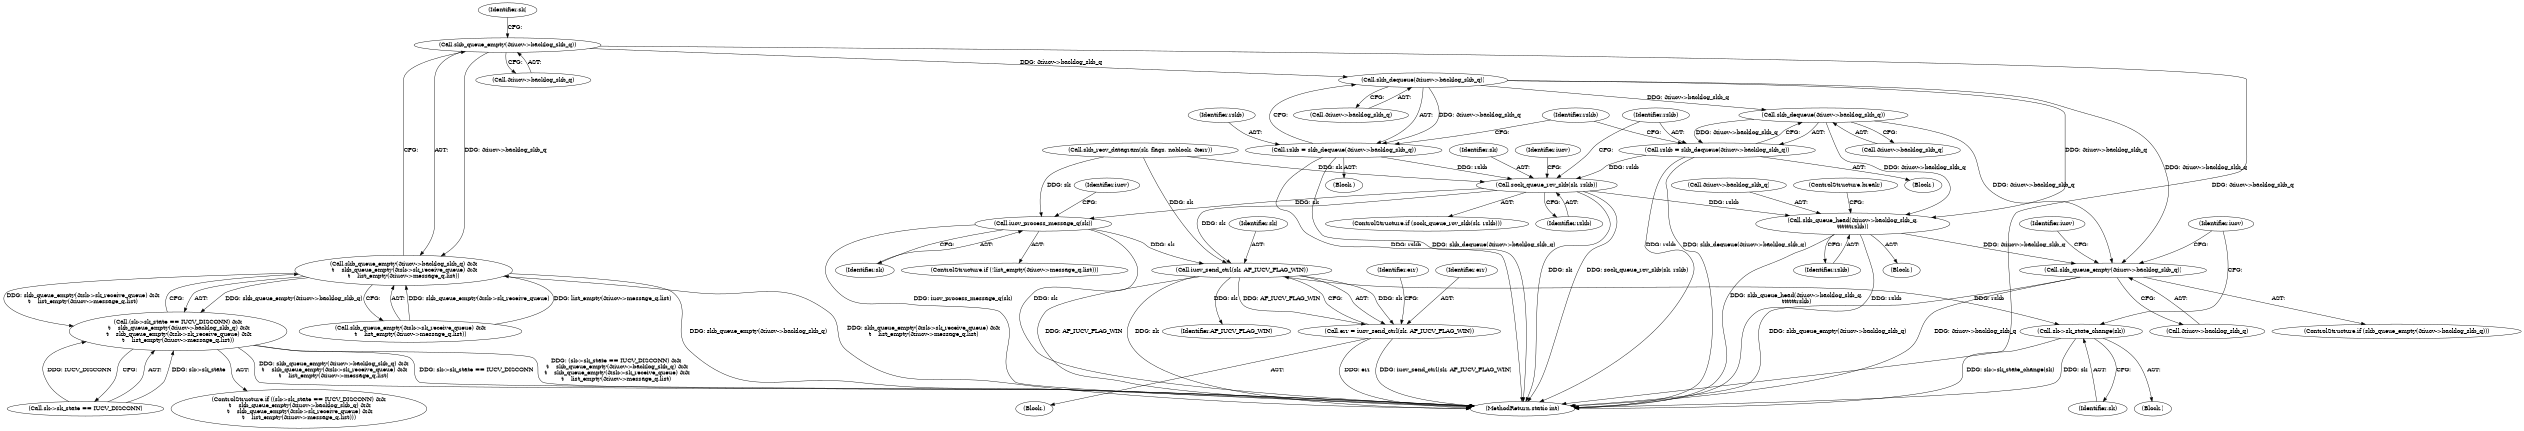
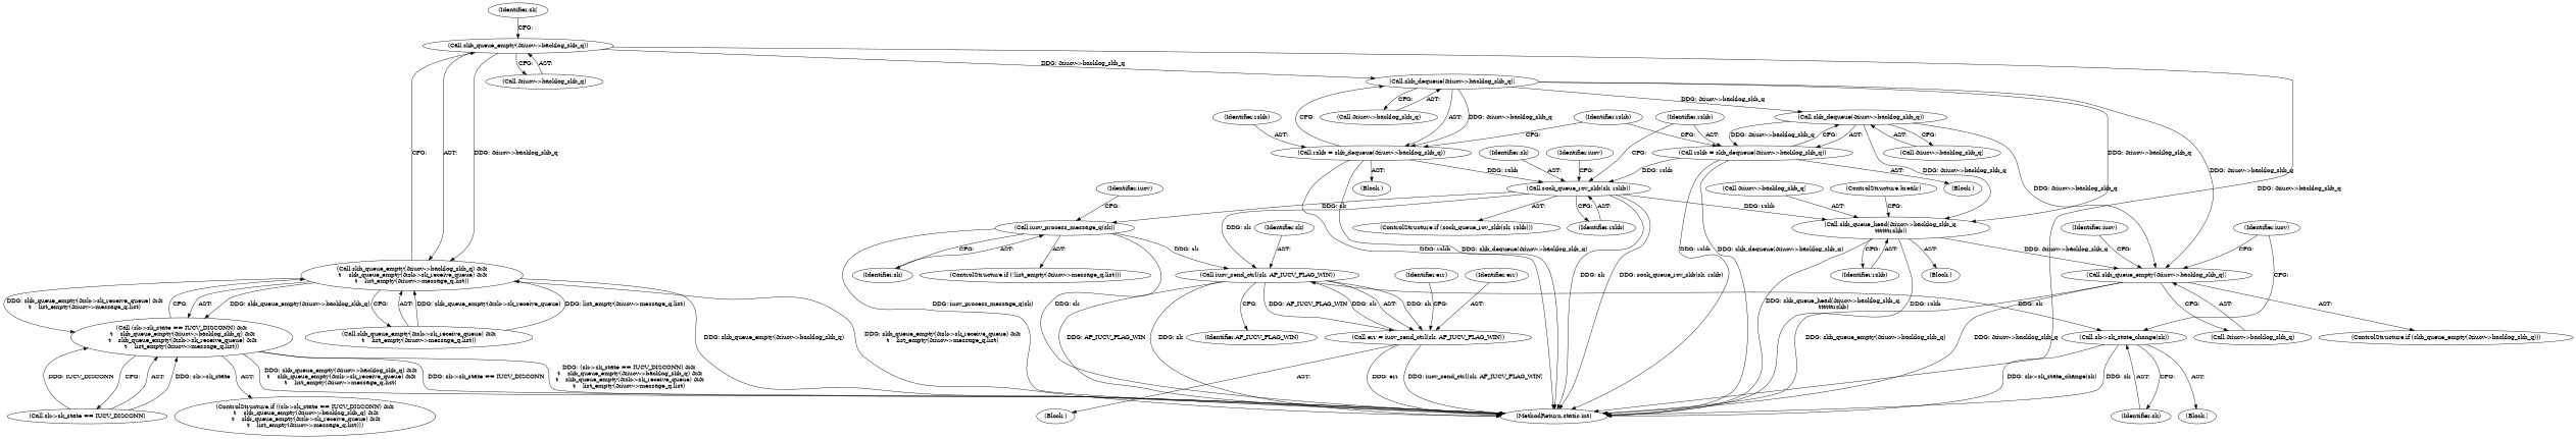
  digraph {
    n1 [label="(Call,skb_queue_empty(&iucv->backlog_skb_q))"]
    n2 [label="(Call,skb_queue_empty(&iucv->backlog_skb_q) &&\n \t    skb_queue_empty(&sk->sk_receive_queue) &&\n\t    list_empty(&iucv->message_q.list))"]
    n3 [label="(Call,skb_dequeue(&iucv->backlog_skb_q))"]
    n4 [label="(Call,&iucv->backlog_skb_q)"]
    n5 [label="(MethodReturn,static int)"]
    n6 [label="(Call,(sk->sk_state == IUCV_DISCONN) &&\n \t    skb_queue_empty(&iucv->backlog_skb_q) &&\n \t    skb_queue_empty(&sk->sk_receive_queue) &&\n\t    list_empty(&iucv->message_q.list))"]
    n7 [label="(Call,skb_queue_empty(&sk->sk_receive_queue) &&\n\t    list_empty(&iucv->message_q.list))"]
    n8 [label="(Call,rskb = skb_dequeue(&iucv->backlog_skb_q))"]
    n9 [label="(Call,skb_queue_head(&iucv->backlog_skb_q,\n\t\t\t\t\t\trskb))"]
    n10 [label="(Call,skb_queue_empty(&iucv->backlog_skb_q))"]
    n11 [label="(Call,skb_dequeue(&iucv->backlog_skb_q))"]
    n12 [label="(Call,&iucv->backlog_skb_q)"]
    n13 [label="(ControlStructure,if ((sk->sk_state == IUCV_DISCONN) &&\n \t    skb_queue_empty(&iucv->backlog_skb_q) &&\n \t    skb_queue_empty(&sk->sk_receive_queue) &&\n\t    list_empty(&iucv->message_q.list)))"]
    n14 [label="(Call,sk->sk_state == IUCV_DISCONN)"]
    n15 [label="(Call,sock_queue_rcv_skb(sk, rskb))"]
    n16 [label="(Block,)"]
    n17 [label="(Block,)"]
    n18 [label="(Identifier,rskb)"]
    n19 [label="(ControlStructure,if (skb_queue_empty(&iucv->backlog_skb_q)))"]
    n20 [label="(Call,&iucv->backlog_skb_q)"]
    n21 [label="(Call,rskb = skb_dequeue(&iucv->backlog_skb_q))"]
    n22 [label="(Call,&iucv->backlog_skb_q)"]
    n23 [label="(Call,iucv_process_message_q(sk))"]
    n24 [label="(Call,iucv_send_ctrl(sk, AF_IUCV_FLAG_WIN))"]
    n25 [label="(Identifier,rskb)"]
    n26 [label="(ControlStructure,if (sock_queue_rcv_skb(sk, rskb)))"]
    n27 [label="(Identifier,sk)"]
    n28 [label="(ControlStructure,if (!list_empty(&iucv->message_q.list)))"]
    n29 [label="(Call,err = iucv_send_ctrl(sk, AF_IUCV_FLAG_WIN))"]
    n30 [label="(Call,sk->sk_state_change(sk))"]
    n31 [label="(Identifier,AF_IUCV_FLAG_WIN)"]
    n32 [label="(Block,)"]
    n33 [label="(Identifier,sk)"]
    n34 [label="(Block,)"]
    n35 [label="(Block,)"]
    n36 [label="(ControlStructure,break;)"]
    n37 [label="(Identifier,iucv)"]
    n38 [label="(Identifier,sk)"]
    n39 [label="(Identifier,iucv)"]
    n40 [label="(Identifier,sk)"]
-   n41 [label="(Call,skb_recv_datagram(sk, flags, noblock, &err))"]
    n42 [label="(Call,&iucv->backlog_skb_q)"]
    n43 [label="(Identifier,err)"]
    n44 [label="(Identifier,iucv)"]
    n45 [label="(Identifier,rskb)"]
    n46 [label="(Identifier,rskb)"]
    n47 [label="(Identifier,rskb)"]
    n48 [label="(Identifier,err)"]
    n49 [label="(Identifier,sk)"]
    n50 [label="(Identifier,iucv)"]
    n1 -> n2 [label="AST: "]
    n1 -> n2 [label="DDG: &iucv->backlog_skb_q"]
    n1 -> n3 [label="DDG: &iucv->backlog_skb_q"]
    n1 -> n4 [label="CFG: "]
    n1 -> n5 [label="DDG: &iucv->backlog_skb_q"]
    n2 -> n1 [label="CFG: "]
    n2 -> n5 [label="DDG: skb_queue_empty(&sk->sk_receive_queue) &&\n\t    list_empty(&iucv->message_q.list)"]
    n2 -> n5 [label="DDG: skb_queue_empty(&iucv->backlog_skb_q)"]
    n2 -> n6 [label="AST: "]
    n2 -> n6 [label="DDG: skb_queue_empty(&iucv->backlog_skb_q)"]
    n2 -> n6 [label="DDG: skb_queue_empty(&sk->sk_receive_queue) &&\n\t    list_empty(&iucv->message_q.list)"]
    n2 -> n7 [label="CFG: "]
    n3 -> n8 [label="AST: "]
    n3 -> n8 [label="DDG: &iucv->backlog_skb_q"]
    n3 -> n9 [label="DDG: &iucv->backlog_skb_q"]
    n3 -> n10 [label="DDG: &iucv->backlog_skb_q"]
    n3 -> n11 [label="DDG: &iucv->backlog_skb_q"]
    n3 -> n12 [label="CFG: "]
    n4 -> n1 [label="AST: "]
    n6 -> n2 [label="CFG: "]
    n6 -> n5 [label="DDG: sk->sk_state == IUCV_DISCONN"]
    n6 -> n5 [label="DDG: (sk->sk_state == IUCV_DISCONN) &&\n \t    skb_queue_empty(&iucv->backlog_skb_q) &&\n \t    skb_queue_empty(&sk->sk_receive_queue) &&\n\t    list_empty(&iucv->message_q.list)"]
    n6 -> n5 [label="DDG: skb_queue_empty(&iucv->backlog_skb_q) &&\n \t    skb_queue_empty(&sk->sk_receive_queue) &&\n\t    list_empty(&iucv->message_q.list)"]
    n6 -> n13 [label="AST: "]
    n6 -> n14 [label="CFG: "]
    n7 -> n2 [label="AST: "]
    n7 -> n2 [label="DDG: skb_queue_empty(&sk->sk_receive_queue)"]
    n7 -> n2 [label="DDG: list_empty(&iucv->message_q.list)"]
    n8 -> n3 [label="CFG: "]
    n8 -> n5 [label="DDG: rskb"]
    n8 -> n5 [label="DDG: skb_dequeue(&iucv->backlog_skb_q)"]
    n8 -> n15 [label="DDG: rskb"]
    n8 -> n16 [label="AST: "]
    n9 -> n5 [label="DDG: skb_queue_head(&iucv->backlog_skb_q,\n\t\t\t\t\t\trskb)"]
    n9 -> n5 [label="DDG: rskb"]
    n9 -> n10 [label="DDG: &iucv->backlog_skb_q"]
    n9 -> n17 [label="AST: "]
    n9 -> n18 [label="CFG: "]
    n10 -> n5 [label="DDG: skb_queue_empty(&iucv->backlog_skb_q)"]
    n10 -> n5 [label="DDG: &iucv->backlog_skb_q"]
    n10 -> n19 [label="AST: "]
    n10 -> n20 [label="CFG: "]
    n11 -> n9 [label="DDG: &iucv->backlog_skb_q"]
    n11 -> n10 [label="DDG: &iucv->backlog_skb_q"]
    n11 -> n21 [label="AST: "]
    n11 -> n21 [label="DDG: &iucv->backlog_skb_q"]
    n11 -> n22 [label="CFG: "]
    n12 -> n3 [label="AST: "]
    n14 -> n6 [label="AST: "]
    n14 -> n6 [label="DDG: sk->sk_state"]
    n14 -> n6 [label="DDG: IUCV_DISCONN"]
    n15 -> n5 [label="DDG: sk"]
    n15 -> n5 [label="DDG: sock_queue_rcv_skb(sk, rskb)"]
    n15 -> n9 [label="DDG: rskb"]
    n15 -> n23 [label="DDG: sk"]
    n15 -> n24 [label="DDG: sk"]
    n15 -> n25 [label="CFG: "]
    n15 -> n26 [label="AST: "]
    n18 -> n9 [label="AST: "]
    n20 -> n10 [label="AST: "]
    n21 -> n5 [label="DDG: skb_dequeue(&iucv->backlog_skb_q)"]
    n21 -> n5 [label="DDG: rskb"]
    n21 -> n11 [label="CFG: "]
    n21 -> n15 [label="DDG: rskb"]
    n21 -> n35 [label="AST: "]
    n22 -> n11 [label="AST: "]
    n23 -> n5 [label="DDG: iucv_process_message_q(sk)"]
    n23 -> n5 [label="DDG: sk"]
    n23 -> n24 [label="DDG: sk"]
    n23 -> n27 [label="CFG: "]
    n23 -> n28 [label="AST: "]
    n24 -> n5 [label="DDG: AF_IUCV_FLAG_WIN"]
    n24 -> n5 [label="DDG: sk"]
    n24 -> n29 [label="AST: "]
    n24 -> n29 [label="DDG: sk"]
    n24 -> n29 [label="DDG: AF_IUCV_FLAG_WIN"]
-   n24 -> n30 [label="DDG: rskb"]
-   n24 -> n31 [label="DDG: sk"]
+   n24 -> n30 [label="DDG: sk"]
+   n24 -> n31 [label="CFG: "]
    n25 -> n15 [label="AST: "]
    n27 -> n23 [label="AST: "]
    n29 -> n5 [label="DDG: err"]
    n29 -> n5 [label="DDG: iucv_send_ctrl(sk, AF_IUCV_FLAG_WIN)"]
-   n29 -> n24 [label="CFG: "]
+   n29 -> n24 [label="DDG: sk"]
    n29 -> n32 [label="AST: "]
    n30 -> n5 [label="DDG: sk"]
    n30 -> n5 [label="DDG: sk->sk_state_change(sk)"]
    n30 -> n33 [label="CFG: "]
    n30 -> n34 [label="AST: "]
    n33 -> n30 [label="AST: "]
    n36 -> n9 [label="CFG: "]
    n37 -> n10 [label="CFG: "]
    n38 -> n1 [label="CFG: "]
    n39 -> n15 [label="CFG: "]
    n40 -> n24 [label="AST: "]
-   n41 -> n15 [label="DDG: sk"]
-   n41 -> n23 [label="DDG: sk"]
-   n41 -> n24 [label="DDG: sk"]
    n42 -> n9 [label="AST: "]
    n43 -> n29 [label="AST: "]
    n44 -> n23 [label="CFG: "]
    n45 -> n8 [label="CFG: "]
    n45 -> n21 [label="CFG: "]
    n46 -> n8 [label="AST: "]
    n47 -> n15 [label="CFG: "]
    n47 -> n21 [label="AST: "]
    n48 -> n29 [label="CFG: "]
    n49 -> n15 [label="AST: "]
    n50 -> n10 [label="CFG: "]
    n50 -> n30 [label="CFG: "]
  }
